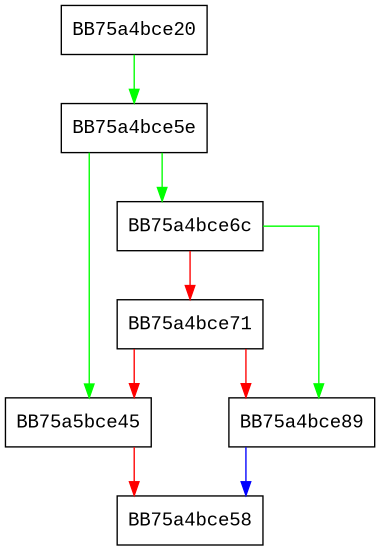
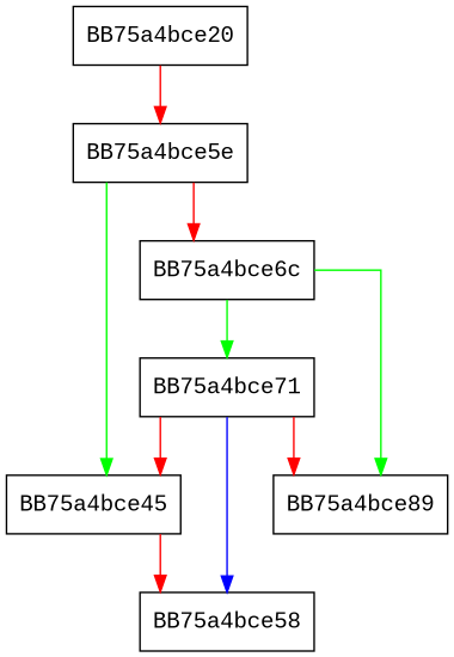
  digraph {
    fontname="Liberation Mono"
    splines=ortho
    node [fontname="Liberation Mono" shape=box]
    edge [color=red fontname="Liberation Mono"]
    BB75a4bce20
    BB75a4bce5e
-   BB75a4bce45 [label=BB75a5bce45]
+   BB75a4bce45
    BB75a4bce6c
    BB75a4bce58
    BB75a4bce71
    BB75a4bce89
-   BB75a4bce20 -> BB75a4bce5e [color=green]
+   BB75a4bce20 -> BB75a4bce5e
    BB75a4bce5e -> BB75a4bce45 [color=green]
-   BB75a4bce5e -> BB75a4bce6c [color=green]
+   BB75a4bce5e -> BB75a4bce6c
    BB75a4bce45 -> BB75a4bce58
-   BB75a4bce6c -> BB75a4bce71
+   BB75a4bce6c -> BB75a4bce71 [color=green]
    BB75a4bce6c -> BB75a4bce89 [color=green]
    BB75a4bce71 -> BB75a4bce45
    BB75a4bce71 -> BB75a4bce89
-   BB75a4bce89 -> BB75a4bce58 [color=blue]
+   BB75a4bce71 -> BB75a4bce58 [color=blue]
  }
